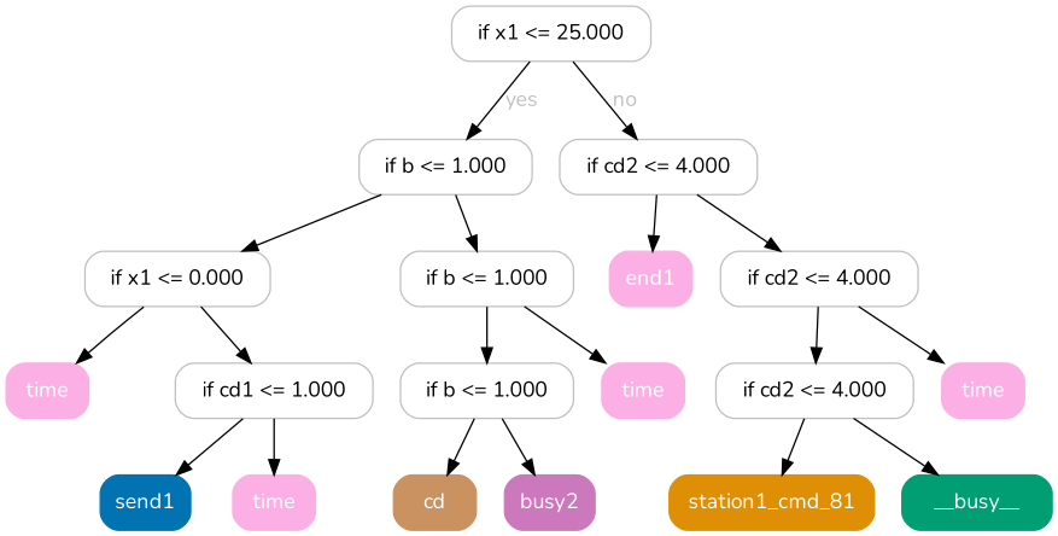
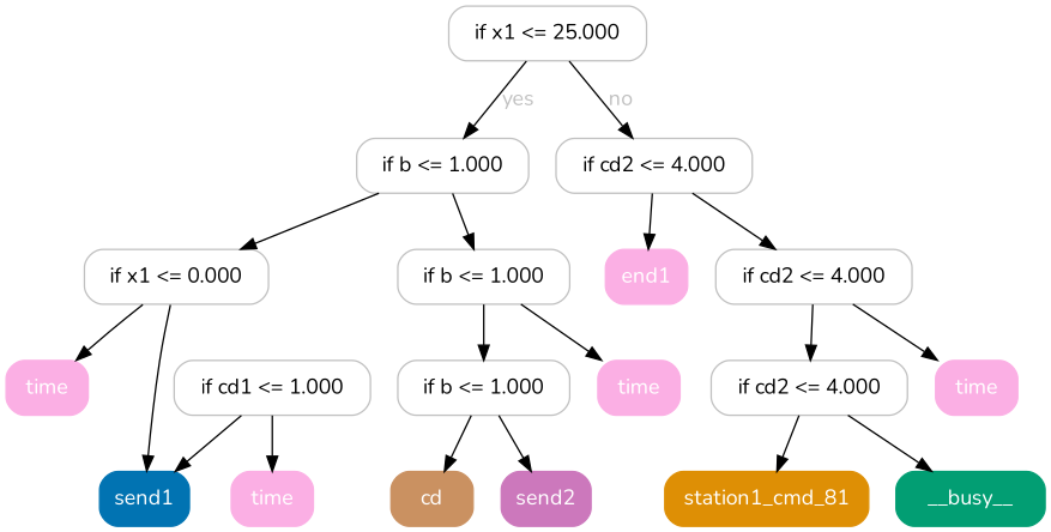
  digraph {
    fontname=Nunito
    node [color=gray fillcolor=white fontname=Nunito shape=box style="filled, rounded" fontcolor=white]
    edge [fontcolor=gray fontname=Nunito]
    n1 [height=0.5 label="if x1 <= 25.000" width=1.8056 fontcolor=""]
    n2 [height=0.5 label="if b <= 1.000" width=1.5694 fontcolor=""]
    n3 [height=0.5 label="if cd2 <= 4.000" width=1.7917 fontcolor=""]
    n4 [height=0.5 label="if x1 <= 0.000" width=1.6806 fontcolor=""]
    n5 [height=0.5 label="if b <= 1.000" width=1.5694 fontcolor=""]
    n6 [color="#fbafe4" fillcolor="#fbafe4" height=0.5 label=end1 width=0.75]
    n7 [height=0.5 label="if cd2 <= 4.000" width=1.7917 fontcolor=""]
    n8 [height=0.5 label="if cd1 <= 1.000" width=1.7917 fontcolor=""]
    n9 [color="#fbafe4" fillcolor="#fbafe4" height=0.5 label=time width=0.75]
    n10 [color="#fbafe4" fillcolor="#fbafe4" height=0.5 label=time width=0.75]
    n11 [height=0.5 label="if b <= 1.000" width=1.5694 fontcolor=""]
    n12 [color="#fbafe4" fillcolor="#fbafe4" height=0.5 label=time width=0.75]
    n13 [height=0.5 label="if cd2 <= 4.000" width=1.7917 fontcolor=""]
    n14 [color="#0173b2" fillcolor="#0173b2" height=0.5 label=send1 width=0.81944]
    n15 [color="#fbafe4" fillcolor="#fbafe4" height=0.5 label=time width=0.75]
-   n16 [color="#cc78bc" fillcolor="#cc78bc" height=0.5 label=busy2 width=0.81944]
+   n16 [color="#cc78bc" fillcolor="#cc78bc" height=0.5 label=send2 width=0.81944]
    n17 [color="#ca9161" fillcolor="#ca9161" height=0.5 label=cd width=0.75]
    n18 [color="#029e73" fillcolor="#029e73" height=0.5 label=__busy__ width=1.3611]
    n19 [color="#de8f05" fillcolor="#de8f05" height=0.5 label=station1_cmd_81 width=1.8611]
    n1 -> n2 [label=yes]
    n1 -> n3 [label=no]
    n2 -> n4
    n2 -> n5
    n3 -> n6
    n3 -> n7
-   n4 -> n8
+   n4 -> n14
    n4 -> n9
    n5 -> n10
    n5 -> n11
    n7 -> n12
    n7 -> n13
    n8 -> n14
    n8 -> n15
    n11 -> n16
    n11 -> n17
    n13 -> n18
    n13 -> n19
  }
